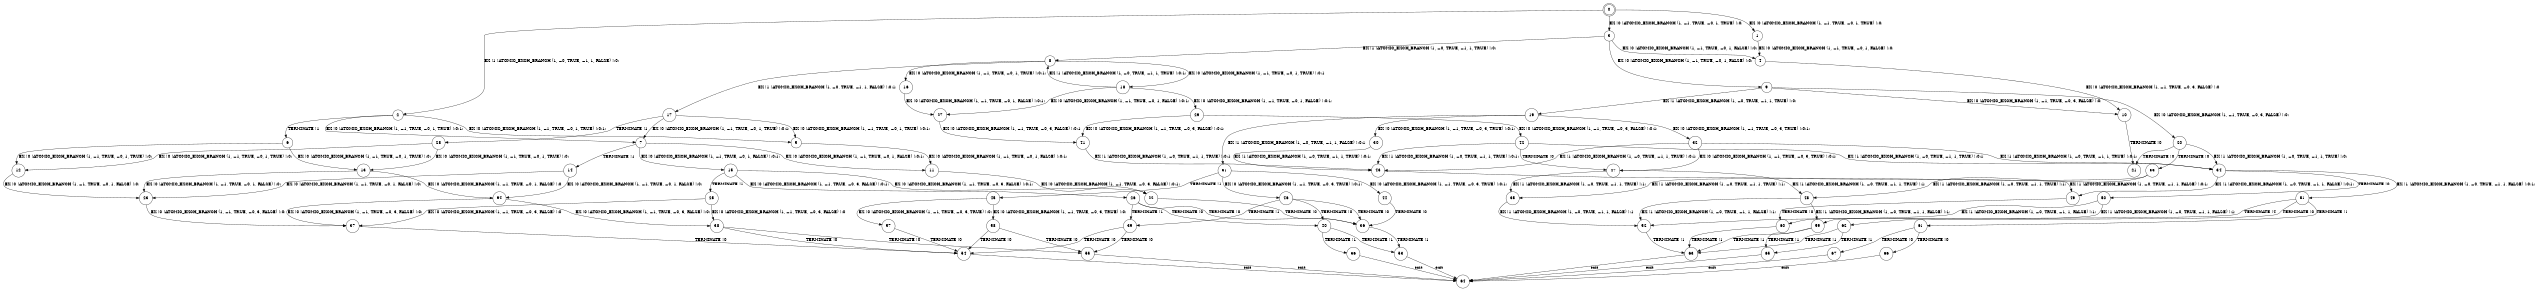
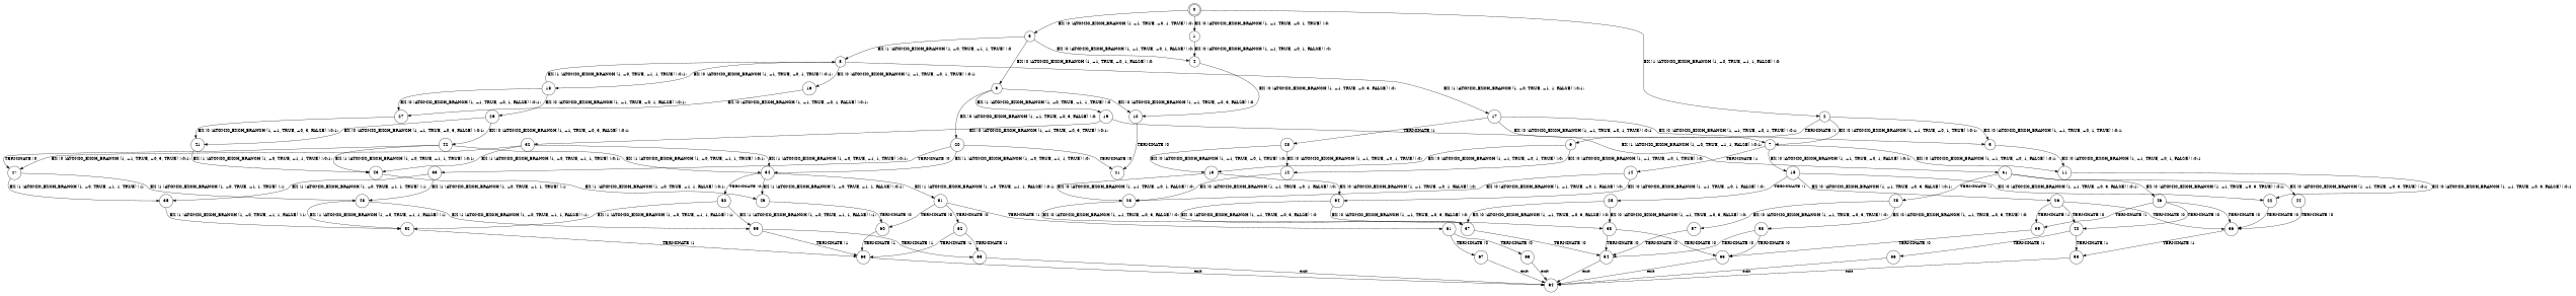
  digraph {
    node [shape=circle]
    0 [peripheries=2]
    1
    2
    3
    4
    5
    6
    7
    8
    9
    10
    11
    12
    13
    14
    15
    16
    17
    18
    19
    20
    21
    22
    23
    n25 [label=94]
    25
    26
    27
    28
    29
-   30
    31
    32
    33
    34
    36
    37
    38
    39
    40
    41
    42
    43
    44
    45
    46
    47
    35
    48
    49
    50
    51
    52
    53
    54
    55
    56
    57
    58
    59
    60
    61
    62
    63
    64
    65
    66
    67
    0 -> 1 [label="EX !0 !ATOMIC_EXCH_BRANCH (1, +1, TRUE, +0, 1, TRUE) !:0:"]
    0 -> 2 [label="EX !1 !ATOMIC_EXCH_BRANCH (1, +0, TRUE, +1, 1, FALSE) !:0:"]
    0 -> 3 [label="EX !0 !ATOMIC_EXCH_BRANCH (1, +1, TRUE, +0, 1, TRUE) !:0:"]
    1 -> 4 [label="EX !0 !ATOMIC_EXCH_BRANCH (1, +1, TRUE, +0, 1, FALSE) !:0:"]
    2 -> 5 [label="EX !0 !ATOMIC_EXCH_BRANCH (1, +1, TRUE, +0, 1, TRUE) !:0:1:"]
    2 -> 6 [label="TERMINATE !1"]
    2 -> 7 [label="EX !0 !ATOMIC_EXCH_BRANCH (1, +1, TRUE, +0, 1, TRUE) !:0:1:"]
    3 -> 4 [label="EX !0 !ATOMIC_EXCH_BRANCH (1, +1, TRUE, +0, 1, FALSE) !:0:"]
    3 -> 8 [label="EX !1 !ATOMIC_EXCH_BRANCH (1, +0, TRUE, +1, 1, TRUE) !:0:"]
    3 -> 9 [label="EX !0 !ATOMIC_EXCH_BRANCH (1, +1, TRUE, +0, 1, FALSE) !:0:"]
    4 -> 10 [label="EX !0 !ATOMIC_EXCH_BRANCH (1, +1, TRUE, +0, 3, FALSE) !:0:"]
    5 -> 11 [label="EX !0 !ATOMIC_EXCH_BRANCH (1, +1, TRUE, +0, 1, FALSE) !:0:1:"]
    6 -> 12 [label="EX !0 !ATOMIC_EXCH_BRANCH (1, +1, TRUE, +0, 1, TRUE) !:0:"]
    6 -> 13 [label="EX !0 !ATOMIC_EXCH_BRANCH (1, +1, TRUE, +0, 1, TRUE) !:0:"]
    7 -> 11 [label="EX !0 !ATOMIC_EXCH_BRANCH (1, +1, TRUE, +0, 1, FALSE) !:0:1:"]
    7 -> 14 [label="TERMINATE !1"]
    7 -> 15 [label="EX !0 !ATOMIC_EXCH_BRANCH (1, +1, TRUE, +0, 1, FALSE) !:0:1:"]
    8 -> 16 [label="EX !0 !ATOMIC_EXCH_BRANCH (1, +1, TRUE, +0, 1, TRUE) !:0:1:"]
    8 -> 17 [label="EX !1 !ATOMIC_EXCH_BRANCH (1, +0, TRUE, +1, 1, FALSE) !:0:1:"]
    8 -> 18 [label="EX !0 !ATOMIC_EXCH_BRANCH (1, +1, TRUE, +0, 1, TRUE) !:0:1:"]
    9 -> 10 [label="EX !0 !ATOMIC_EXCH_BRANCH (1, +1, TRUE, +0, 3, FALSE) !:0:"]
    9 -> 19 [label="EX !1 !ATOMIC_EXCH_BRANCH (1, +0, TRUE, +1, 1, TRUE) !:0:"]
    9 -> 20 [label="EX !0 !ATOMIC_EXCH_BRANCH (1, +1, TRUE, +0, 3, FALSE) !:0:"]
    10 -> 21 [label="TERMINATE !0"]
    11 -> 22 [label="EX !0 !ATOMIC_EXCH_BRANCH (1, +1, TRUE, +0, 3, FALSE) !:0:1:"]
    12 -> 23 [label="EX !0 !ATOMIC_EXCH_BRANCH (1, +1, TRUE, +0, 1, FALSE) !:0:"]
    13 -> 23 [label="EX !0 !ATOMIC_EXCH_BRANCH (1, +1, TRUE, +0, 1, FALSE) !:0:"]
    13 -> n25 [label="EX !0 !ATOMIC_EXCH_BRANCH (1, +1, TRUE, +0, 1, FALSE) !:0:"]
    14 -> 23 [label="EX !0 !ATOMIC_EXCH_BRANCH (1, +1, TRUE, +0, 1, FALSE) !:0:"]
    14 -> n25 [label="EX !0 !ATOMIC_EXCH_BRANCH (1, +1, TRUE, +0, 1, FALSE) !:0:"]
    15 -> 22 [label="EX !0 !ATOMIC_EXCH_BRANCH (1, +1, TRUE, +0, 3, FALSE) !:0:1:"]
    15 -> 25 [label="TERMINATE !1"]
    15 -> 26 [label="EX !0 !ATOMIC_EXCH_BRANCH (1, +1, TRUE, +0, 3, FALSE) !:0:1:"]
    16 -> 27 [label="EX !0 !ATOMIC_EXCH_BRANCH (1, +1, TRUE, +0, 1, FALSE) !:0:1:"]
    17 -> 5 [label="EX !0 !ATOMIC_EXCH_BRANCH (1, +1, TRUE, +0, 1, TRUE) !:0:1:"]
    17 -> 7 [label="EX !0 !ATOMIC_EXCH_BRANCH (1, +1, TRUE, +0, 1, TRUE) !:0:1:"]
    17 -> 28 [label="TERMINATE !1"]
    18 -> 8 [label="EX !1 !ATOMIC_EXCH_BRANCH (1, +0, TRUE, +1, 1, TRUE) !:0:1:"]
    18 -> 27 [label="EX !0 !ATOMIC_EXCH_BRANCH (1, +1, TRUE, +0, 1, FALSE) !:0:1:"]
    18 -> 29 [label="EX !0 !ATOMIC_EXCH_BRANCH (1, +1, TRUE, +0, 1, FALSE) !:0:1:"]
-   19 -> 30 [label="EX !0 !ATOMIC_EXCH_BRANCH (1, +1, TRUE, +0, 3, TRUE) !:0:1:"]
    19 -> 31 [label="EX !1 !ATOMIC_EXCH_BRANCH (1, +0, TRUE, +1, 1, FALSE) !:0:1:"]
    19 -> 32 [label="EX !0 !ATOMIC_EXCH_BRANCH (1, +1, TRUE, +0, 3, TRUE) !:0:1:"]
    20 -> 21 [label="TERMINATE !0"]
    20 -> 33 [label="TERMINATE !0"]
    20 -> 34 [label="EX !1 !ATOMIC_EXCH_BRANCH (1, +0, TRUE, +1, 1, TRUE) !:0:"]
    22 -> 36 [label="TERMINATE !0"]
    23 -> 37 [label="EX !0 !ATOMIC_EXCH_BRANCH (1, +1, TRUE, +0, 3, FALSE) !:0:"]
    n25 -> 37 [label="EX !0 !ATOMIC_EXCH_BRANCH (1, +1, TRUE, +0, 3, FALSE) !:0:"]
    n25 -> 38 [label="EX !0 !ATOMIC_EXCH_BRANCH (1, +1, TRUE, +0, 3, FALSE) !:0:"]
    25 -> 37 [label="EX !0 !ATOMIC_EXCH_BRANCH (1, +1, TRUE, +0, 3, FALSE) !:0:"]
    25 -> 38 [label="EX !0 !ATOMIC_EXCH_BRANCH (1, +1, TRUE, +0, 3, FALSE) !:0:"]
    26 -> 36 [label="TERMINATE !0"]
    26 -> 39 [label="TERMINATE !1"]
    26 -> 40 [label="TERMINATE !0"]
    27 -> 41 [label="EX !0 !ATOMIC_EXCH_BRANCH (1, +1, TRUE, +0, 3, FALSE) !:0:1:"]
    28 -> 12 [label="EX !0 !ATOMIC_EXCH_BRANCH (1, +1, TRUE, +0, 1, TRUE) !:0:"]
    28 -> 13 [label="EX !0 !ATOMIC_EXCH_BRANCH (1, +1, TRUE, +0, 1, TRUE) !:0:"]
    29 -> 41 [label="EX !0 !ATOMIC_EXCH_BRANCH (1, +1, TRUE, +0, 3, FALSE) !:0:1:"]
    29 -> 42 [label="EX !0 !ATOMIC_EXCH_BRANCH (1, +1, TRUE, +0, 3, FALSE) !:0:1:"]
-   30 -> 43 [label="EX !1 !ATOMIC_EXCH_BRANCH (1, +0, TRUE, +1, 1, TRUE) !:0:1:"]
    31 -> 44 [label="EX !0 !ATOMIC_EXCH_BRANCH (1, +1, TRUE, +0, 3, TRUE) !:0:1:"]
    31 -> 45 [label="TERMINATE !1"]
    31 -> 46 [label="EX !0 !ATOMIC_EXCH_BRANCH (1, +1, TRUE, +0, 3, TRUE) !:0:1:"]
    32 -> 34 [label="EX !1 !ATOMIC_EXCH_BRANCH (1, +0, TRUE, +1, 1, TRUE) !:0:1:"]
    32 -> 43 [label="EX !1 !ATOMIC_EXCH_BRANCH (1, +0, TRUE, +1, 1, TRUE) !:0:1:"]
    32 -> 47 [label="EX !0 !ATOMIC_EXCH_BRANCH (1, +1, TRUE, +0, 3, TRUE) !:0:1:"]
    33 -> 35 [label="EX !1 !ATOMIC_EXCH_BRANCH (1, +0, TRUE, +1, 1, TRUE) !:1:"]
    33 -> 48 [label="EX !1 !ATOMIC_EXCH_BRANCH (1, +0, TRUE, +1, 1, TRUE) !:1:"]
    34 -> 49 [label="EX !1 !ATOMIC_EXCH_BRANCH (1, +0, TRUE, +1, 1, FALSE) !:0:1:"]
    34 -> 50 [label="TERMINATE !0"]
    34 -> 51 [label="EX !1 !ATOMIC_EXCH_BRANCH (1, +0, TRUE, +1, 1, FALSE) !:0:1:"]
    36 -> 53 [label="TERMINATE !1"]
    37 -> 54 [label="TERMINATE !0"]
    38 -> 54 [label="TERMINATE !0"]
    38 -> 55 [label="TERMINATE !0"]
-   39 -> 54 [label="TERMINATE !0"]
    39 -> 55 [label="TERMINATE !0"]
    40 -> 53 [label="TERMINATE !1"]
    40 -> 56 [label="TERMINATE !1"]
    41 -> 43 [label="EX !1 !ATOMIC_EXCH_BRANCH (1, +0, TRUE, +1, 1, TRUE) !:0:1:"]
    42 -> 34 [label="EX !1 !ATOMIC_EXCH_BRANCH (1, +0, TRUE, +1, 1, TRUE) !:0:1:"]
    42 -> 43 [label="EX !1 !ATOMIC_EXCH_BRANCH (1, +0, TRUE, +1, 1, TRUE) !:0:1:"]
    42 -> 47 [label="TERMINATE !0"]
    43 -> 49 [label="EX !1 !ATOMIC_EXCH_BRANCH (1, +0, TRUE, +1, 1, FALSE) !:0:1:"]
    44 -> 36 [label="TERMINATE !0"]
    45 -> 57 [label="EX !0 !ATOMIC_EXCH_BRANCH (1, +1, TRUE, +0, 3, TRUE) !:0:"]
    45 -> 58 [label="EX !0 !ATOMIC_EXCH_BRANCH (1, +1, TRUE, +0, 3, TRUE) !:0:"]
    46 -> 36 [label="TERMINATE !0"]
    46 -> 39 [label="TERMINATE !1"]
    46 -> 40 [label="TERMINATE !0"]
    47 -> 35 [label="EX !1 !ATOMIC_EXCH_BRANCH (1, +0, TRUE, +1, 1, TRUE) !:1:"]
    47 -> 48 [label="EX !1 !ATOMIC_EXCH_BRANCH (1, +0, TRUE, +1, 1, TRUE) !:1:"]
    35 -> 52 [label="EX !1 !ATOMIC_EXCH_BRANCH (1, +0, TRUE, +1, 1, FALSE) !:1:"]
    48 -> 52 [label="EX !1 !ATOMIC_EXCH_BRANCH (1, +0, TRUE, +1, 1, FALSE) !:1:"]
    48 -> 59 [label="EX !1 !ATOMIC_EXCH_BRANCH (1, +0, TRUE, +1, 1, FALSE) !:1:"]
    49 -> 60 [label="TERMINATE !0"]
    50 -> 52 [label="EX !1 !ATOMIC_EXCH_BRANCH (1, +0, TRUE, +1, 1, FALSE) !:1:"]
    50 -> 59 [label="EX !1 !ATOMIC_EXCH_BRANCH (1, +0, TRUE, +1, 1, FALSE) !:1:"]
-   51 -> 60 [label="TERMINATE !4"]
+   51 -> 60 [label="TERMINATE !0"]
    51 -> 61 [label="TERMINATE !1"]
    51 -> 62 [label="TERMINATE !0"]
    52 -> 63 [label="TERMINATE !1"]
    53 -> 64 [label=exit]
    54 -> 64 [label=exit]
    55 -> 64 [label=exit]
    56 -> 64 [label=exit]
    57 -> 54 [label="TERMINATE !0"]
    58 -> 54 [label="TERMINATE !0"]
    58 -> 55 [label="TERMINATE !0"]
    59 -> 63 [label="TERMINATE !1"]
    59 -> 65 [label="TERMINATE !1"]
    60 -> 63 [label="TERMINATE !1"]
    61 -> 66 [label="TERMINATE !0"]
    61 -> 67 [label="TERMINATE !0"]
    62 -> 63 [label="TERMINATE !1"]
    62 -> 65 [label="TERMINATE !1"]
    63 -> 64 [label=exit]
    65 -> 64 [label=exit]
    66 -> 64 [label=exit]
    67 -> 64 [label=exit]
  }
